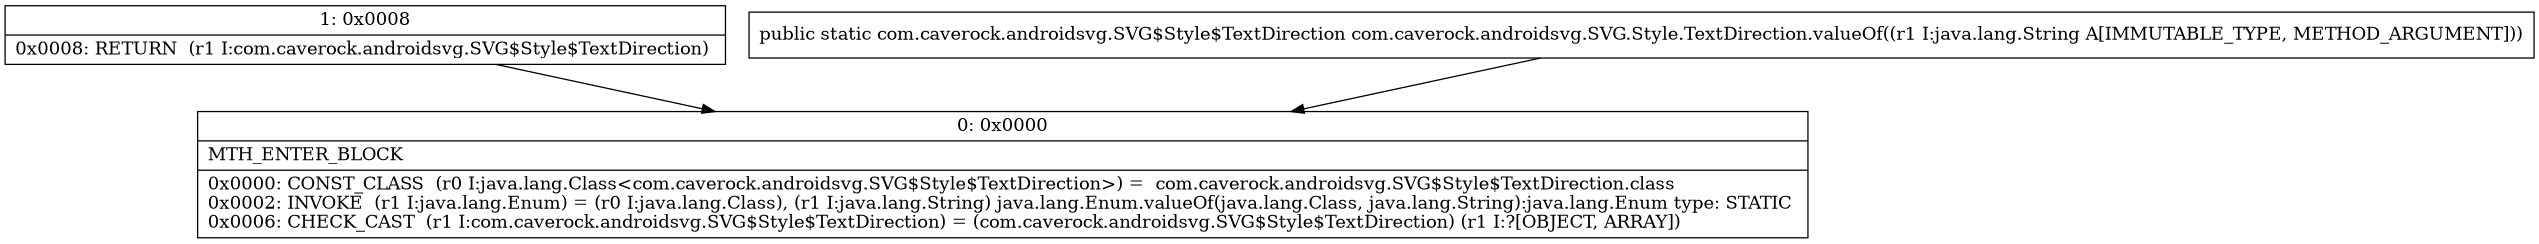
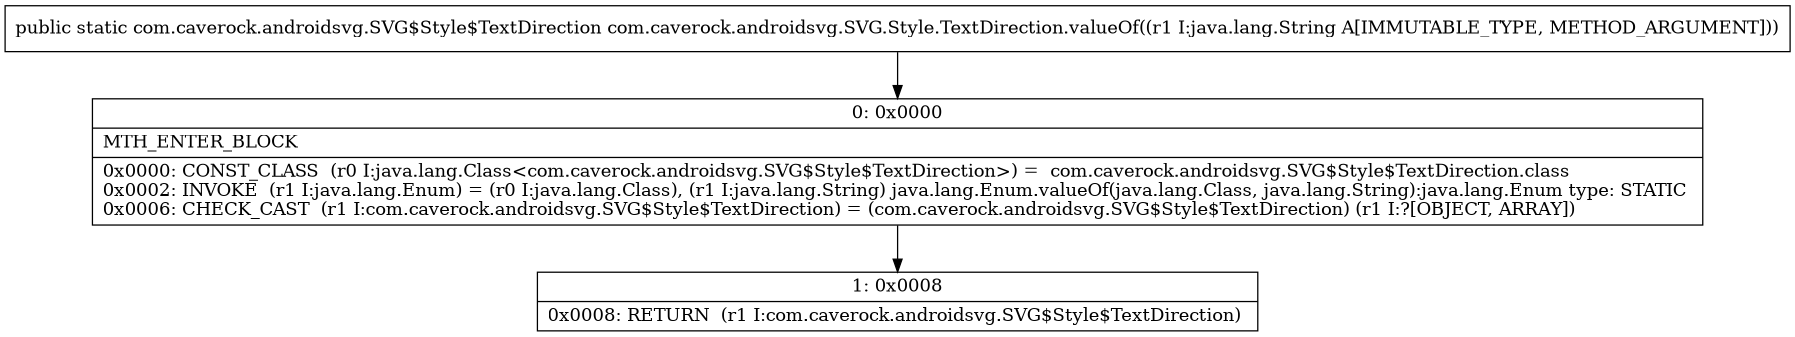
  digraph {
    node [shape=record]
    n1 [label="{0\:\ 0x0000|MTH_ENTER_BLOCK\l|0x0000: CONST_CLASS  (r0 I:java.lang.Class\<com.caverock.androidsvg.SVG$Style$TextDirection\>) =  com.caverock.androidsvg.SVG$Style$TextDirection.class \l0x0002: INVOKE  (r1 I:java.lang.Enum) = (r0 I:java.lang.Class), (r1 I:java.lang.String) java.lang.Enum.valueOf(java.lang.Class, java.lang.String):java.lang.Enum type: STATIC \l0x0006: CHECK_CAST  (r1 I:com.caverock.androidsvg.SVG$Style$TextDirection) = (com.caverock.androidsvg.SVG$Style$TextDirection) (r1 I:?[OBJECT, ARRAY]) \l}"]
    n2 [label="{1\:\ 0x0008|0x0008: RETURN  (r1 I:com.caverock.androidsvg.SVG$Style$TextDirection) \l}"]
    n3 [label="{public static com.caverock.androidsvg.SVG$Style$TextDirection com.caverock.androidsvg.SVG.Style.TextDirection.valueOf((r1 I:java.lang.String A[IMMUTABLE_TYPE, METHOD_ARGUMENT])) }"]
-   n2 -> n1
+   n1 -> n2
    n3 -> n1
  }
